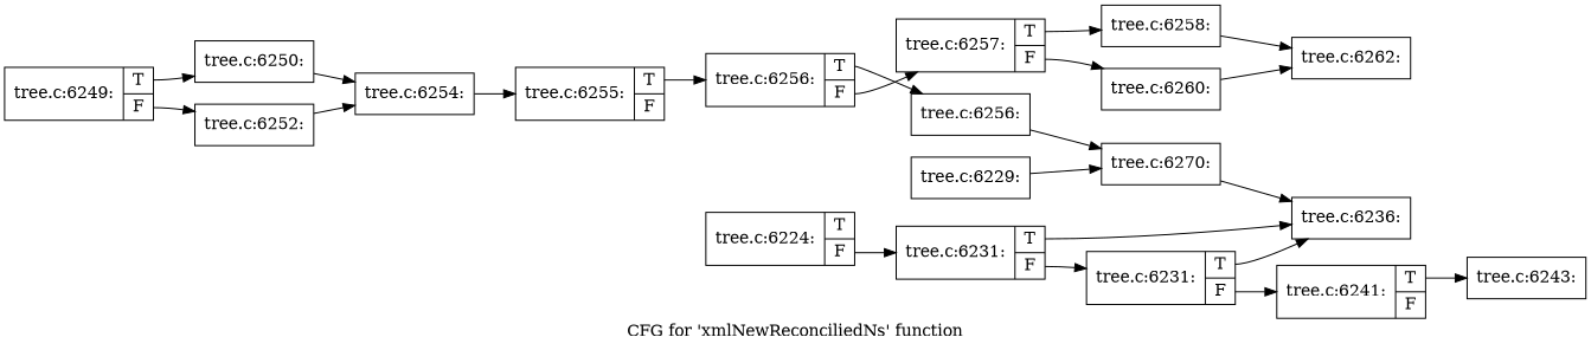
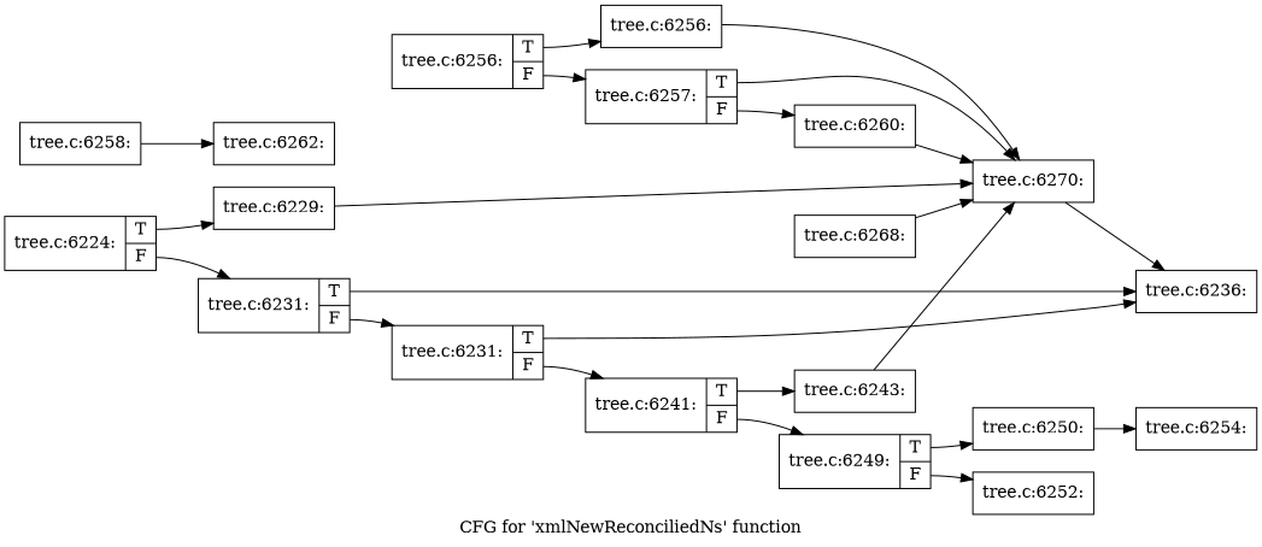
  digraph {
    label="CFG for 'xmlNewReconciliedNs' function"
    rankdir=LR
    node [shape=record]
    n1 [label="{tree.c:6229:}"]
    n2 [label="{tree.c:6270:}"]
    n3 [label="{tree.c:6224:|{<s0>T|<s1>F}}"]
    n4 [label="{tree.c:6231:|{<s0>T|<s1>F}}"]
    n5 [label="{tree.c:6236:}"]
    n6 [label="{tree.c:6231:|{<s0>T|<s1>F}}"]
    n7 [label="{tree.c:6241:|{<s0>T|<s1>F}}"]
    n8 [label="{tree.c:6243:}"]
    n9 [label="{tree.c:6249:|{<s0>T|<s1>F}}"]
    n10 [label="{tree.c:6250:}"]
    n11 [label="{tree.c:6252:}"]
    n12 [label="{tree.c:6254:}"]
-   n13 [label="{tree.c:6255:|{<s0>T|<s1>F}}"]
    n14 [label="{tree.c:6256:|{<s0>T|<s1>F}}"]
    n15 [label="{tree.c:6256:}"]
    n16 [label="{tree.c:6257:|{<s0>T|<s1>F}}"]
+   n17 [label="{tree.c:6268:}"]
    n18 [label="{tree.c:6258:}"]
    n19 [label="{tree.c:6260:}"]
    n20 [label="{tree.c:6262:}"]
    n1 -> n2
    n2 -> n5
+   n3 -> n1 [tailport=s0]
    n3 -> n4 [tailport=s1]
    n4 -> n5 [tailport=s0]
    n4 -> n6 [tailport=s1]
    n6 -> n5 [tailport=s0]
    n6 -> n7 [tailport=s1]
    n7 -> n8 [tailport=s0]
+   n7 -> n9 [tailport=s1]
+   n8 -> n2
    n9 -> n10 [tailport=s0]
    n9 -> n11 [tailport=s1]
    n10 -> n12
-   n11 -> n12
-   n12 -> n13
-   n13 -> n14 [tailport=s0]
    n14 -> n15 [tailport=s0]
    n14 -> n16 [tailport=s1]
    n15 -> n2
-   n16 -> n18 [tailport=s0]
+   n16 -> n2 [tailport=s0]
    n16 -> n19 [tailport=s1]
+   n17 -> n2
    n18 -> n20
-   n19 -> n20
+   n19 -> n2
  }
